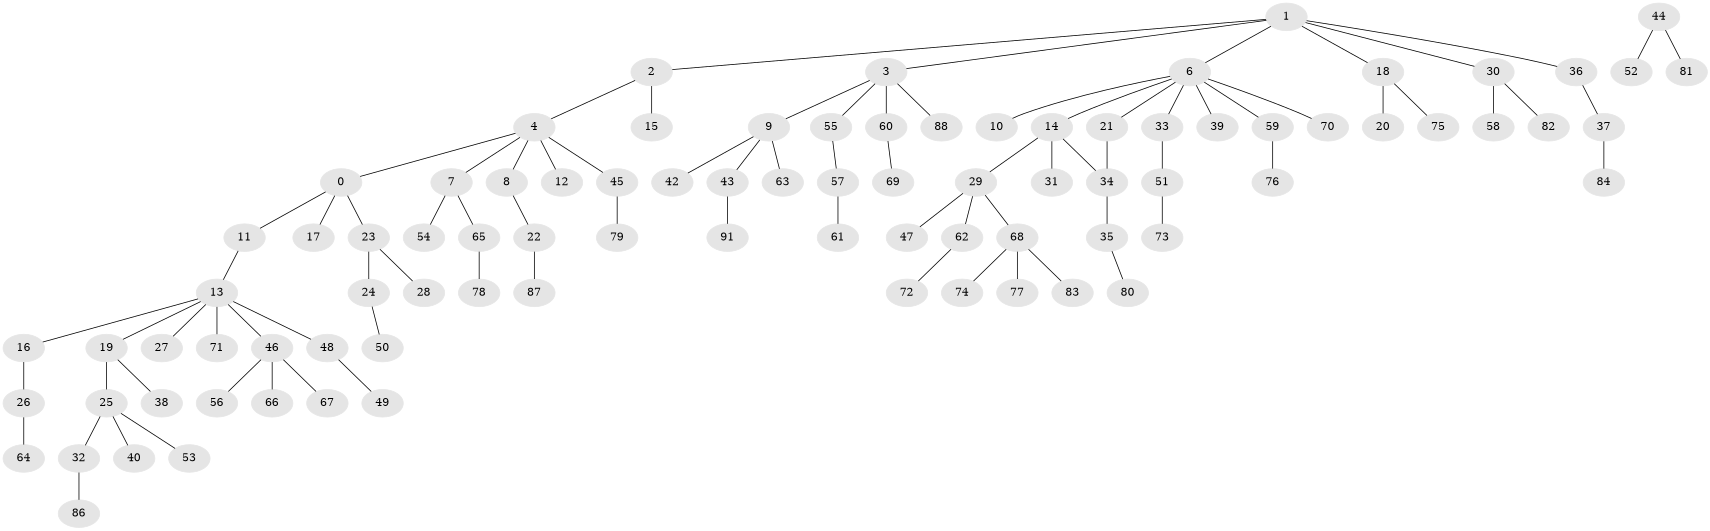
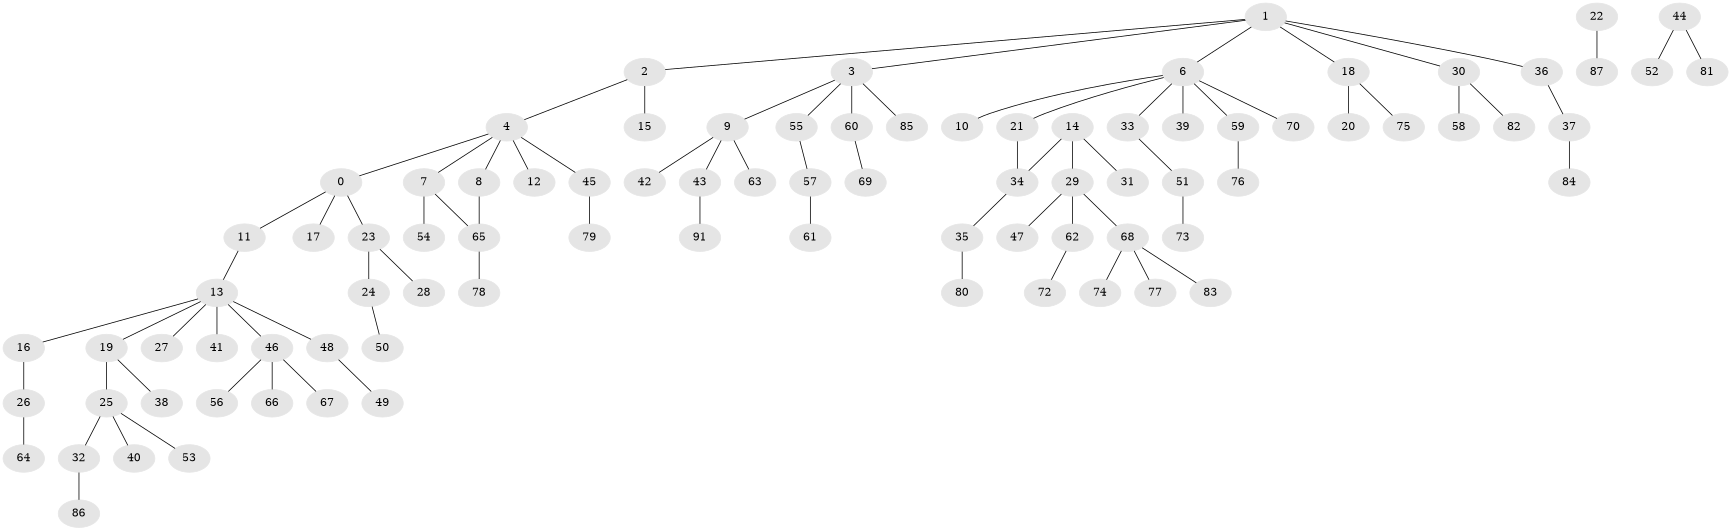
  graph {
    node [color=gray90 style=filled]
    1
    2
    3
    6
    18
    30
    36
    4
    15
    9
    55
    60
-   85 [label=88]
+   85
    10
    14
    21
    33
    39
    59
    70
    20
    75
    58
    82
    37
    n26 [label=0]
    7
    8
    12
    45
    42
    43
    63
    57
    69
    11
    17
    23
    54
    65
    22
    79
    13
    24
    28
    29
    31
    34
    51
    76
    78
    87
    n53 [label=91]
    16
    19
    27
-   41 [label=71]
+   41
    46
    48
    26
    25
    38
    56
    66
    67
    49
    47
    62
    68
    44
    52
    81
    64
    32
    40
    53
    35
    50
    86
    72
    74
    77
    83
    73
    80
    84
    61
    1 -- 2
    1 -- 3
    1 -- 6
    1 -- 18
    1 -- 30
    1 -- 36
    2 -- 4
    2 -- 15
    3 -- 9
    3 -- 55
    3 -- 60
    3 -- 85
    6 -- 10
-   6 -- 14
    6 -- 21
    6 -- 33
    6 -- 39
    6 -- 59
    6 -- 70
    18 -- 20
    18 -- 75
    30 -- 58
    30 -- 82
    36 -- 37
    4 -- n26
    4 -- 7
    4 -- 8
    4 -- 12
    4 -- 45
    9 -- 42
    9 -- 43
    9 -- 63
    55 -- 57
    60 -- 69
    14 -- 29
    14 -- 31
    14 -- 34
    21 -- 34
    33 -- 51
    59 -- 76
    37 -- 84
    n26 -- 11
    n26 -- 17
    n26 -- 23
    7 -- 54
    7 -- 65
-   8 -- 22
+   8 -- 65
    45 -- 79
    43 -- n53
    57 -- 61
    11 -- 13
    23 -- 24
    23 -- 28
    65 -- 78
    22 -- 87
    13 -- 16
    13 -- 19
    13 -- 27
    13 -- 41
    13 -- 46
    13 -- 48
    24 -- 50
    29 -- 47
    29 -- 62
    29 -- 68
    34 -- 35
    51 -- 73
    16 -- 26
    19 -- 25
    19 -- 38
    46 -- 56
    46 -- 66
    46 -- 67
    48 -- 49
    26 -- 64
    25 -- 32
    25 -- 40
    25 -- 53
    62 -- 72
    68 -- 74
    68 -- 77
    68 -- 83
    44 -- 52
    44 -- 81
    32 -- 86
    35 -- 80
  }
